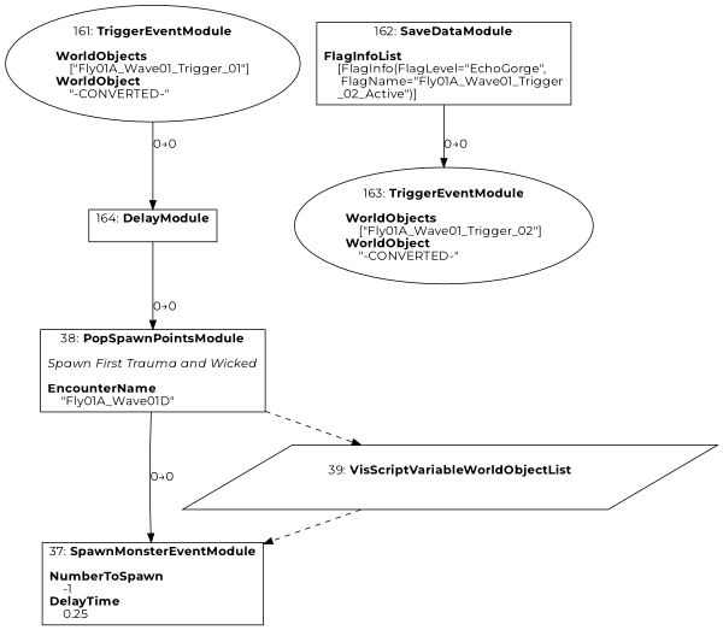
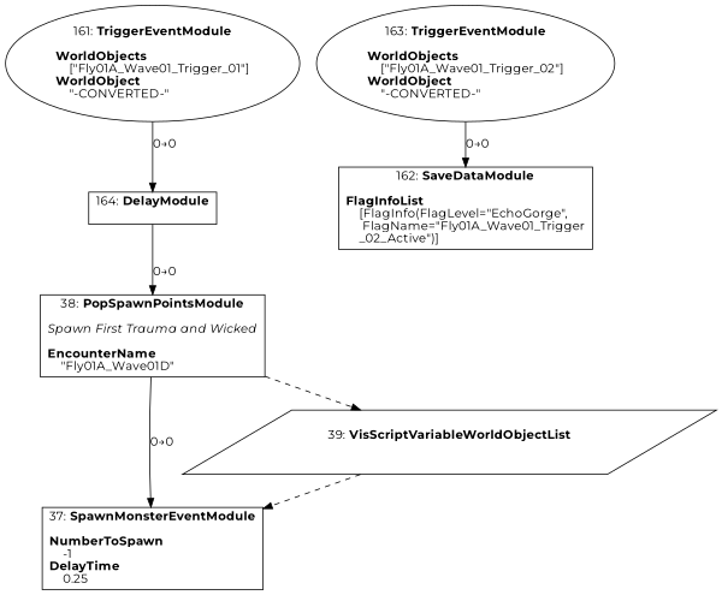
  digraph {
    fontname=Montserrat
    splines=spline
    node [fontname=Montserrat shape=box]
    edge [fontname=Montserrat]
    n1 [label=<37: <b>SpawnMonsterEventModule</b><br/><br/><b>NumberToSpawn</b><br align="left"/>    -1<br align="left"/><b>DelayTime</b><br align="left"/>    0.25<br align="left"/>>]
    n2 [label=<39: <b>VisScriptVariableWorldObjectList</b><br/><br/>> shape=parallelogram]
    n3 [label=<38: <b>PopSpawnPointsModule</b><br/><br/><i>Spawn First Trauma and Wicked<br align="left"/></i><br align="left"/><b>EncounterName</b><br align="left"/>    &quot;Fly01A_Wave01D&quot;<br align="left"/>>]
    n4 [label=<161: <b>TriggerEventModule</b><br/><br/><b>WorldObjects</b><br align="left"/>    [&quot;Fly01A_Wave01_Trigger_01&quot;]<br align="left"/><b>WorldObject</b><br align="left"/>    &quot;-CONVERTED-&quot;<br align="left"/>> shape=oval]
    n5 [label=<164: <b>DelayModule</b><br/><br/>>]
    n6 [label=<162: <b>SaveDataModule</b><br/><br/><b>FlagInfoList</b><br align="left"/>    [FlagInfo(FlagLevel=&quot;EchoGorge&quot;,<br align="left"/>     FlagName=&quot;Fly01A_Wave01_Trigger<br align="left"/>    _02_Active&quot;)]<br align="left"/>>]
    n7 [label=<163: <b>TriggerEventModule</b><br/><br/><b>WorldObjects</b><br align="left"/>    [&quot;Fly01A_Wave01_Trigger_02&quot;]<br align="left"/><b>WorldObject</b><br align="left"/>    &quot;-CONVERTED-&quot;<br align="left"/>> shape=oval]
    n2 -> n1 [style=dashed]
    n3 -> n1 [label="0→0"]
    n3 -> n2 [style=dashed]
    n4 -> n5 [label="0→0"]
    n5 -> n3 [label="0→0"]
-   n6 -> n7 [label="0→0"]
+   n7 -> n6 [label="0→0"]
  }
